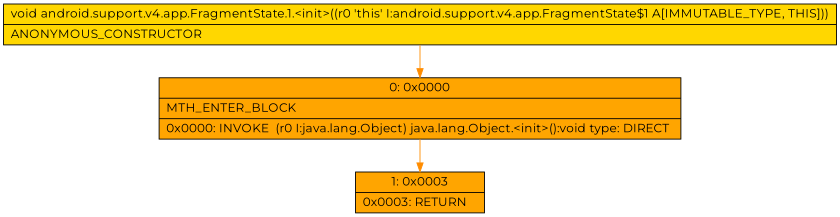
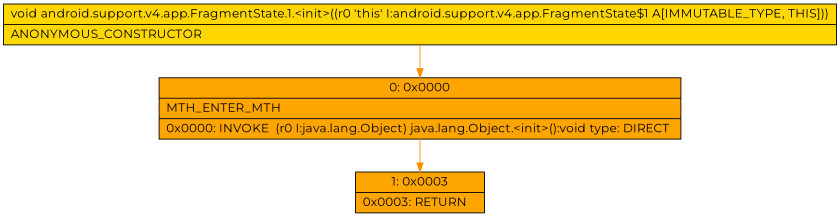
  digraph {
    fontname=Montserrat
    node [shape=record style=filled fillcolor=orange fontname=Montserrat]
    edge [color=darkorange fontname=Montserrat]
-   n1 [label="{0\:\ 0x0000|MTH_ENTER_BLOCK\l|0x0000: INVOKE  (r0 I:java.lang.Object) java.lang.Object.\<init\>():void type: DIRECT \l}"]
+   n1 [label="{0\:\ 0x0000|MTH_ENTER_MTH\l|0x0000: INVOKE  (r0 I:java.lang.Object) java.lang.Object.\<init\>():void type: DIRECT \l}"]
    n2 [label="{1\:\ 0x0003|0x0003: RETURN   \l}"]
    n3 [label="{void android.support.v4.app.FragmentState.1.\<init\>((r0 'this' I:android.support.v4.app.FragmentState$1 A[IMMUTABLE_TYPE, THIS]))  | ANONYMOUS_CONSTRUCTOR\l}" fillcolor=gold]
    n1 -> n2
    n3 -> n1
  }
